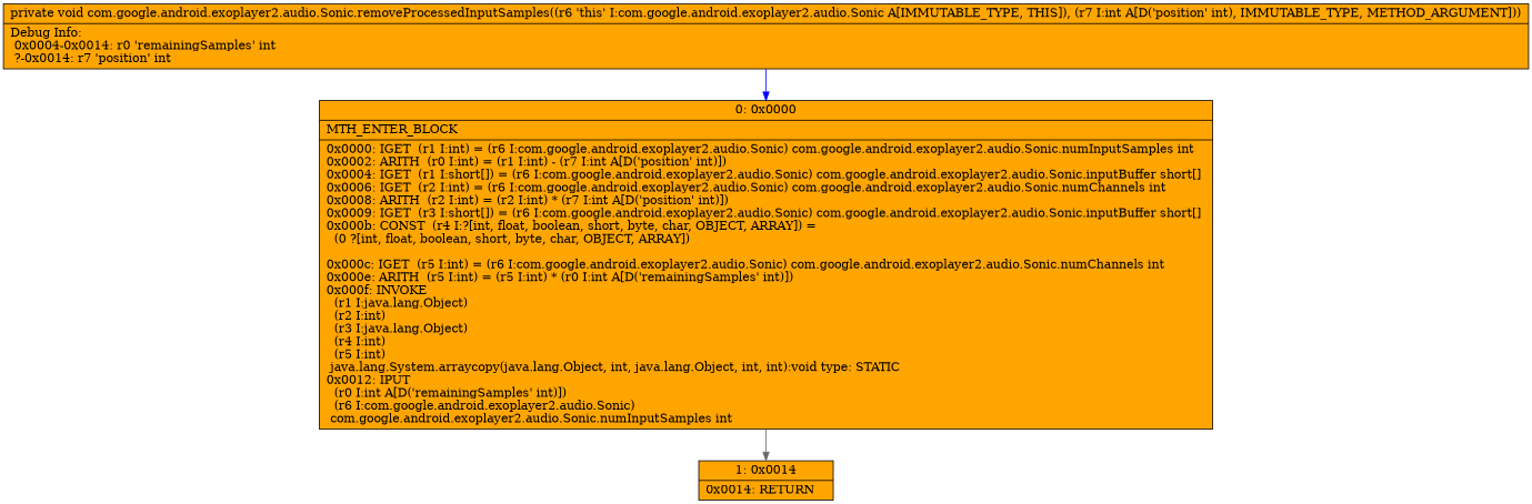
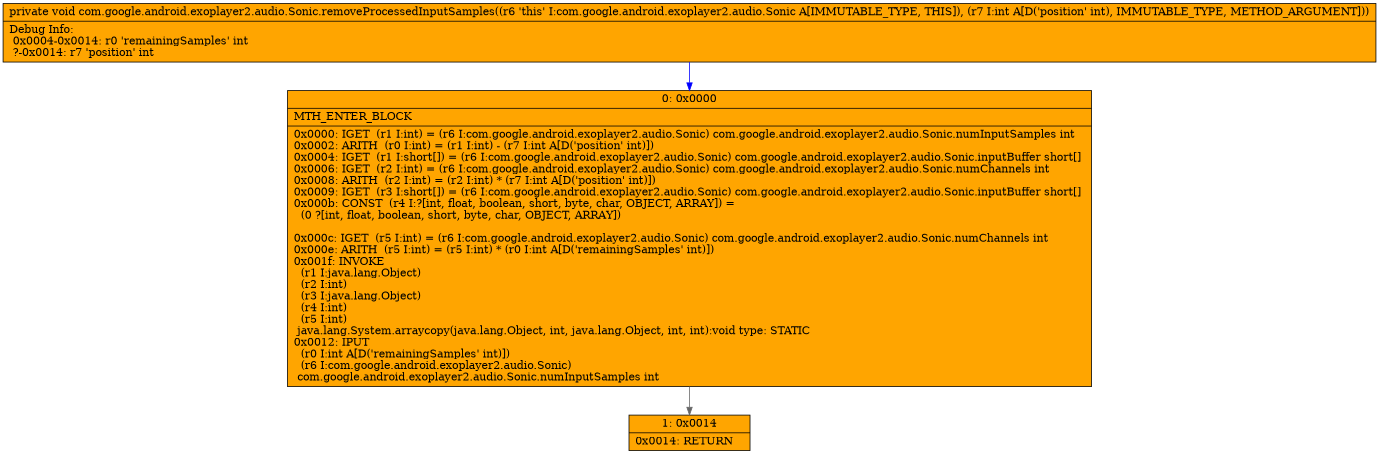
  digraph {
    node [shape=record style=filled fillcolor=orange]
    edge [arrowhead=normal]
-   n1 [label="{0\:\ 0x0000|MTH_ENTER_BLOCK\l|0x0000: IGET  (r1 I:int) = (r6 I:com.google.android.exoplayer2.audio.Sonic) com.google.android.exoplayer2.audio.Sonic.numInputSamples int \l0x0002: ARITH  (r0 I:int) = (r1 I:int) \- (r7 I:int A[D('position' int)]) \l0x0004: IGET  (r1 I:short[]) = (r6 I:com.google.android.exoplayer2.audio.Sonic) com.google.android.exoplayer2.audio.Sonic.inputBuffer short[] \l0x0006: IGET  (r2 I:int) = (r6 I:com.google.android.exoplayer2.audio.Sonic) com.google.android.exoplayer2.audio.Sonic.numChannels int \l0x0008: ARITH  (r2 I:int) = (r2 I:int) * (r7 I:int A[D('position' int)]) \l0x0009: IGET  (r3 I:short[]) = (r6 I:com.google.android.exoplayer2.audio.Sonic) com.google.android.exoplayer2.audio.Sonic.inputBuffer short[] \l0x000b: CONST  (r4 I:?[int, float, boolean, short, byte, char, OBJECT, ARRAY]) = \l  (0 ?[int, float, boolean, short, byte, char, OBJECT, ARRAY])\l \l0x000c: IGET  (r5 I:int) = (r6 I:com.google.android.exoplayer2.audio.Sonic) com.google.android.exoplayer2.audio.Sonic.numChannels int \l0x000e: ARITH  (r5 I:int) = (r5 I:int) * (r0 I:int A[D('remainingSamples' int)]) \l0x000f: INVOKE  \l  (r1 I:java.lang.Object)\l  (r2 I:int)\l  (r3 I:java.lang.Object)\l  (r4 I:int)\l  (r5 I:int)\l java.lang.System.arraycopy(java.lang.Object, int, java.lang.Object, int, int):void type: STATIC \l0x0012: IPUT  \l  (r0 I:int A[D('remainingSamples' int)])\l  (r6 I:com.google.android.exoplayer2.audio.Sonic)\l com.google.android.exoplayer2.audio.Sonic.numInputSamples int \l}"]
+   n1 [label="{0\:\ 0x0000|MTH_ENTER_BLOCK\l|0x0000: IGET  (r1 I:int) = (r6 I:com.google.android.exoplayer2.audio.Sonic) com.google.android.exoplayer2.audio.Sonic.numInputSamples int \l0x0002: ARITH  (r0 I:int) = (r1 I:int) \- (r7 I:int A[D('position' int)]) \l0x0004: IGET  (r1 I:short[]) = (r6 I:com.google.android.exoplayer2.audio.Sonic) com.google.android.exoplayer2.audio.Sonic.inputBuffer short[] \l0x0006: IGET  (r2 I:int) = (r6 I:com.google.android.exoplayer2.audio.Sonic) com.google.android.exoplayer2.audio.Sonic.numChannels int \l0x0008: ARITH  (r2 I:int) = (r2 I:int) * (r7 I:int A[D('position' int)]) \l0x0009: IGET  (r3 I:short[]) = (r6 I:com.google.android.exoplayer2.audio.Sonic) com.google.android.exoplayer2.audio.Sonic.inputBuffer short[] \l0x000b: CONST  (r4 I:?[int, float, boolean, short, byte, char, OBJECT, ARRAY]) = \l  (0 ?[int, float, boolean, short, byte, char, OBJECT, ARRAY])\l \l0x000c: IGET  (r5 I:int) = (r6 I:com.google.android.exoplayer2.audio.Sonic) com.google.android.exoplayer2.audio.Sonic.numChannels int \l0x000e: ARITH  (r5 I:int) = (r5 I:int) * (r0 I:int A[D('remainingSamples' int)]) \l0x001f: INVOKE  \l  (r1 I:java.lang.Object)\l  (r2 I:int)\l  (r3 I:java.lang.Object)\l  (r4 I:int)\l  (r5 I:int)\l java.lang.System.arraycopy(java.lang.Object, int, java.lang.Object, int, int):void type: STATIC \l0x0012: IPUT  \l  (r0 I:int A[D('remainingSamples' int)])\l  (r6 I:com.google.android.exoplayer2.audio.Sonic)\l com.google.android.exoplayer2.audio.Sonic.numInputSamples int \l}"]
    n2 [label="{1\:\ 0x0014|0x0014: RETURN   \l}"]
    n3 [label="{private void com.google.android.exoplayer2.audio.Sonic.removeProcessedInputSamples((r6 'this' I:com.google.android.exoplayer2.audio.Sonic A[IMMUTABLE_TYPE, THIS]), (r7 I:int A[D('position' int), IMMUTABLE_TYPE, METHOD_ARGUMENT]))  | Debug Info:\l  0x0004\-0x0014: r0 'remainingSamples' int\l  ?\-0x0014: r7 'position' int\l}"]
    n1 -> n2 [color=gray40]
    n3 -> n1 [color=blue]
  }
